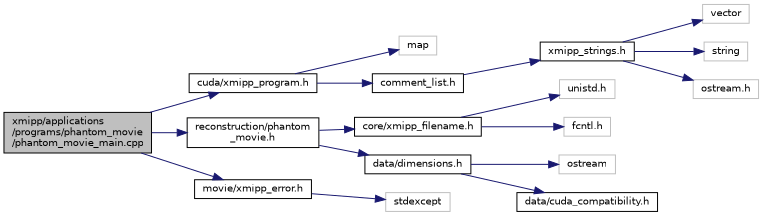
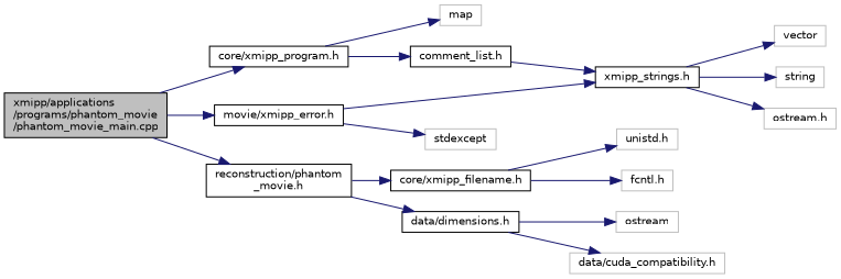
  digraph {
    rankdir=LR
    node [color=black fillcolor=white fontname=Helvetica fontsize=10 shape=record style=filled]
    edge [color=midnightblue fontname=Helvetica fontsize=10 labelfontname=Helvetica labelfontsize=10 style=solid]
    n1 [fillcolor=grey75 fontcolor=black height=0.2 label="xmipp/applications\l/programs/phantom_movie\l/phantom_movie_main.cpp" width=0.4]
-   n2 [height=0.2 label="cuda/xmipp_program.h" width=0.4]
+   n2 [height=0.2 label="core/xmipp_program.h" width=0.4]
    n3 [height=0.2 label="reconstruction/phantom\l_movie.h" width=0.4]
    n4 [height=0.2 label="movie/xmipp_error.h" width=0.4]
    n5 [color=grey75 height=0.2 label=map width=0.4]
    n6 [height=0.2 label="comment_list.h" width=0.4]
    n7 [height=0.2 label="core/xmipp_filename.h" width=0.4]
    n8 [height=0.2 label="data/dimensions.h" width=0.4]
    n9 [height=0.2 label="xmipp_strings.h" width=0.4]
    n10 [color=grey75 height=0.2 label=stdexcept width=0.4]
    n11 [color=grey75 height=0.2 label=vector width=0.4]
    n12 [color=grey75 height=0.2 label=string width=0.4]
    n13 [color=grey75 height=0.2 label="ostream.h" width=0.4]
    n14 [color=grey75 height=0.2 label="unistd.h" width=0.4]
    n15 [color=grey75 height=0.2 label="fcntl.h" width=0.4]
    n16 [color=grey75 height=0.2 label=ostream width=0.4]
-   n17 [height=0.2 label="data/cuda_compatibility.h" width=0.4]
+   n17 [color=grey75 height=0.2 label="data/cuda_compatibility.h" width=0.4]
    n1 -> n2
    n1 -> n3
    n1 -> n4
    n2 -> n5
    n2 -> n6
    n3 -> n7
    n3 -> n8
+   n4 -> n9
    n4 -> n10
    n6 -> n9
    n7 -> n14
    n7 -> n15
    n8 -> n16
    n8 -> n17
    n9 -> n11
    n9 -> n12
    n9 -> n13
  }
